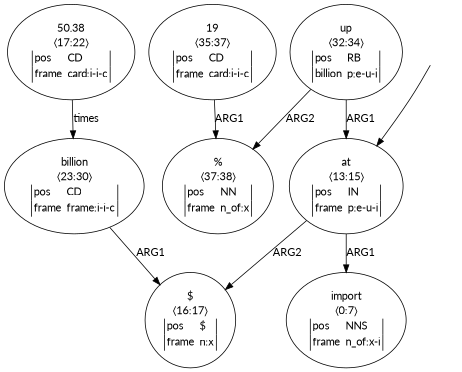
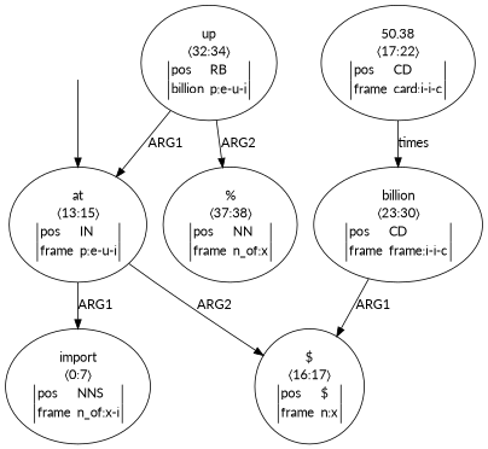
  digraph {
    fontname=Lato
    node [fontname=Lato]
    edge [fontname=Lato]
    top [style=invis]
    n2 [label=<<table align="center" border="0" cellspacing="0"><tr><td colspan="2">at</td></tr><tr><td colspan="2">〈13:15〉</td></tr><tr><td sides="l" border="1" align="left">pos</td><td sides="r" border="1" align="left">IN</td></tr><tr><td sides="l" border="1" align="left">frame</td><td sides="r" border="1" align="left">p:e-u-i</td></tr></table>>]
    n3 [label=<<table align="center" border="0" cellspacing="0"><tr><td colspan="2">import</td></tr><tr><td colspan="2">〈0:7〉</td></tr><tr><td sides="l" border="1" align="left">pos</td><td sides="r" border="1" align="left">NNS</td></tr><tr><td sides="l" border="1" align="left">frame</td><td sides="r" border="1" align="left">n_of:x-i</td></tr></table>>]
    n4 [label=<<table align="center" border="0" cellspacing="0"><tr><td colspan="2">$</td></tr><tr><td colspan="2">〈16:17〉</td></tr><tr><td sides="l" border="1" align="left">pos</td><td sides="r" border="1" align="left">$</td></tr><tr><td sides="l" border="1" align="left">frame</td><td sides="r" border="1" align="left">n:x</td></tr></table>>]
    n5 [label=<<table align="center" border="0" cellspacing="0"><tr><td colspan="2">50.38</td></tr><tr><td colspan="2">〈17:22〉</td></tr><tr><td sides="l" border="1" align="left">pos</td><td sides="r" border="1" align="left">CD</td></tr><tr><td sides="l" border="1" align="left">frame</td><td sides="r" border="1" align="left">card:i-i-c</td></tr></table>>]
    n6 [label=<<table align="center" border="0" cellspacing="0"><tr><td colspan="2">billion</td></tr><tr><td colspan="2">〈23:30〉</td></tr><tr><td sides="l" border="1" align="left">pos</td><td sides="r" border="1" align="left">CD</td></tr><tr><td sides="l" border="1" align="left">frame</td><td sides="r" border="1" align="left">frame:i-i-c</td></tr></table>>]
    n7 [label=<<table align="center" border="0" cellspacing="0"><tr><td colspan="2">up</td></tr><tr><td colspan="2">〈32:34〉</td></tr><tr><td sides="l" border="1" align="left">pos</td><td sides="r" border="1" align="left">RB</td></tr><tr><td sides="l" border="1" align="left">billion</td><td sides="r" border="1" align="left">p:e-u-i</td></tr></table>>]
    n8 [label=<<table align="center" border="0" cellspacing="0"><tr><td colspan="2">%</td></tr><tr><td colspan="2">〈37:38〉</td></tr><tr><td sides="l" border="1" align="left">pos</td><td sides="r" border="1" align="left">NN</td></tr><tr><td sides="l" border="1" align="left">frame</td><td sides="r" border="1" align="left">n_of:x</td></tr></table>>]
-   n9 [label=<<table align="center" border="0" cellspacing="0"><tr><td colspan="2">19</td></tr><tr><td colspan="2">〈35:37〉</td></tr><tr><td sides="l" border="1" align="left">pos</td><td sides="r" border="1" align="left">CD</td></tr><tr><td sides="l" border="1" align="left">frame</td><td sides="r" border="1" align="left">card:i-i-c</td></tr></table>>]
    top -> n2
    n2 -> n3 [label=ARG1]
    n2 -> n4 [label=ARG2]
    n5 -> n6 [label=times]
    n6 -> n4 [label=ARG1]
    n7 -> n2 [label=ARG1]
    n7 -> n8 [label=ARG2]
-   n9 -> n8 [label=ARG1]
  }
